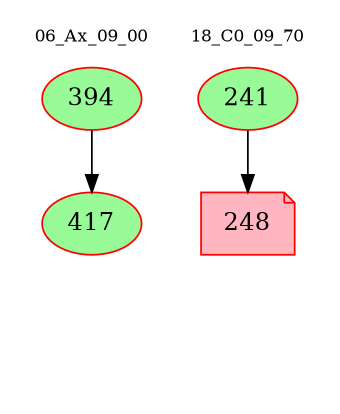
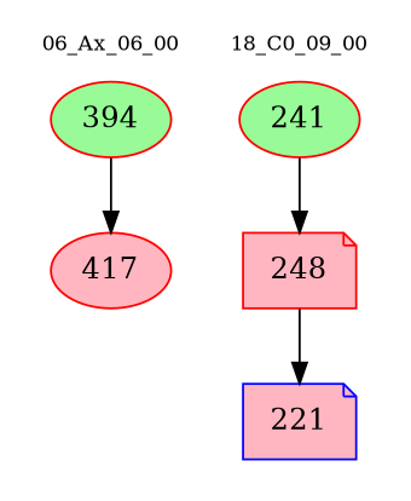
  digraph {
    node [color=red fillcolor=lightpink shape=ellipse style=filled]
    edge [color=black]
    n1 [fillcolor=palegreen label=394]
-   n2 [fillcolor=palegreen label=417]
+   n2 [label=417]
    n3 [label=248 shape=note]
+   n4 [color=blue label=221 shape=note]
    n5 [fillcolor=palegreen label=241]
    subgraph cluster_1 {
      color=white
      fontsize=10
-     label="06_Ax_09_00"
+     label="06_Ax_06_00"
      n1
      n2
    }
    subgraph cluster_2 {
      color=white
      fontsize=10
-     label="18_C0_09_70"
+     label="18_C0_09_00"
      n3
+     n4
      n5
    }
    n1 -> n2
+   n3 -> n4
    n5 -> n3
  }
